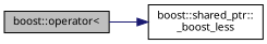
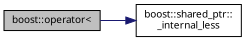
  digraph {
    rankdir=LR
    fontname="Noto Sans"
    node [color=black fontname="Noto Sans" fontsize=10 shape=record]
    n1 [fillcolor=grey75 fontcolor=black height=0.2 label="boost::operator\<" style=filled width=0.4]
-   n2 [height=0.2 label="boost::shared_ptr::\l_boost_less" width=0.4]
+   n2 [height=0.2 label="boost::shared_ptr::\l_internal_less" width=0.4]
    n1 -> n2 [color=midnightblue fontname="Noto Sans" fontsize=10 labelfontname=FreeSans labelfontsize=10 style=solid]
  }
